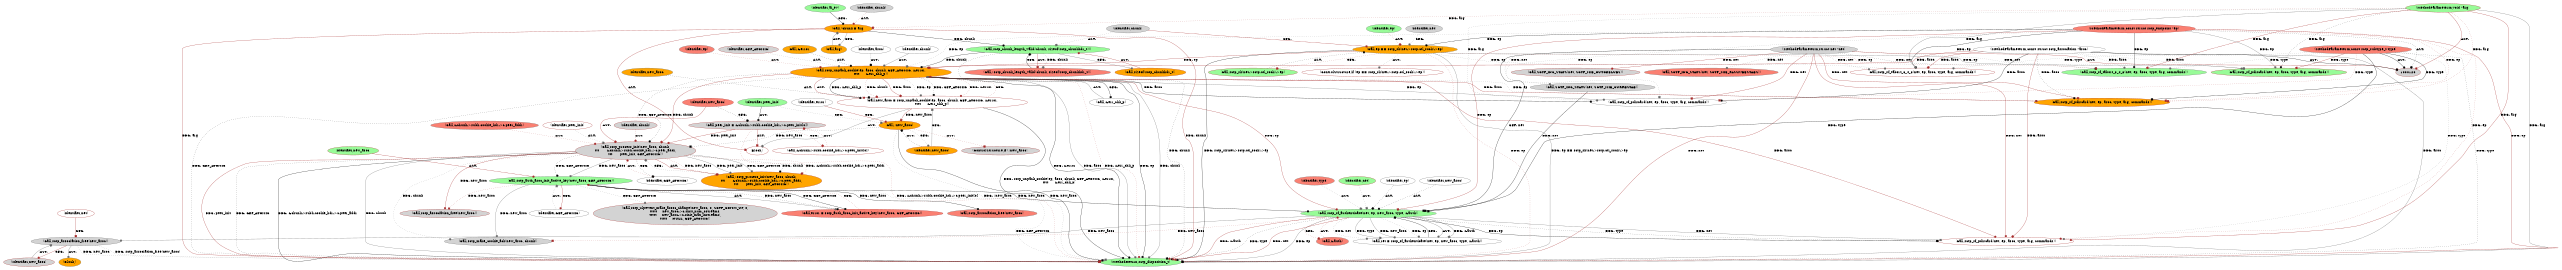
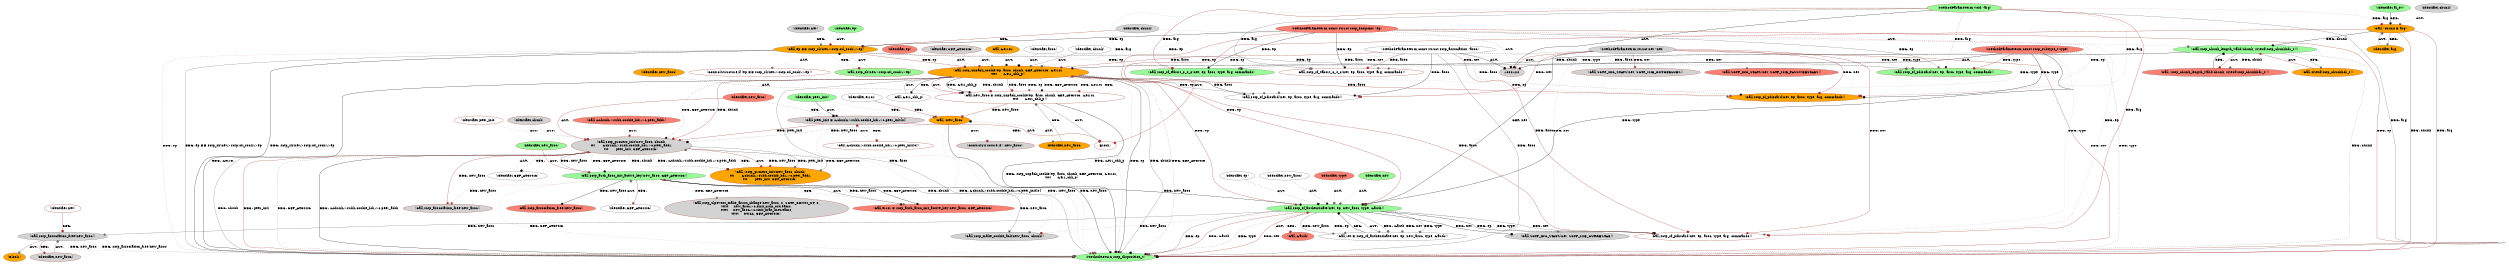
  digraph {
    node [color=gray40 fillcolor=white style=filled]
    edge [arrowhead=dot color=brown style=solid]
    n1 [fillcolor=lightgrey label="(Call,sctp_association_free(new_asoc))"]
    n2 [color=brown fillcolor=lightgrey label="(Identifier,new_asoc)"]
    n3 [fillcolor=palegreen label="(MethodReturn,sctp_disposition_t)"]
    n4 [fillcolor=orange label="(Block,)"]
    n5 [fillcolor=palegreen label="(Call,sctp_sf_authenticate(net, ep, new_asoc, type, &auth))"]
    n6 [fillcolor=salmon label="(Call,&auth)"]
    n7 [label="(Call,ret = sctp_sf_authenticate(net, ep, new_asoc, type, &auth))"]
    n8 [fillcolor=lightgrey label="(Call,SCTP_INC_STATS(net, SCTP_MIB_CURRESTAB))"]
    n9 [fillcolor=lightgrey label="(Call,sctp_make_cookie_ack(new_asoc, chunk))"]
    n10 [color=brown label="(Call,sctp_sf_pdiscard(net, ep, asoc, type, arg, commands))"]
    n11 [fillcolor=lightgrey label="(MethodParameterIn,struct net *net)"]
    n12 [color=brown label="(Call,sctp_sf_tabort_8_4_8(net, ep, asoc, type, arg, commands))"]
    n13 [color=brown fillcolor=orange label="(Call,sctp_sf_pdiscard(net, ep, asoc, type, arg, commands))"]
    n14 [color=brown fillcolor=palegreen label="(Call,sctp_sf_pdiscard(net, ep, asoc, type, arg, commands))"]
    n15 [label="(Call,sctp_sf_pdiscard(net, ep, asoc, type, arg, commands))"]
    n16 [color=brown fillcolor=lightgrey label="(Call,SCTP_INC_STATS(net, SCTP_MIB_OUTOFBLUES))"]
    n17 [fillcolor=salmon label="(Call,SCTP_INC_STATS(net, SCTP_MIB_PASSIVEESTABS))"]
    n18 [fillcolor=palegreen label="(Call,sctp_sf_tabort_8_4_8(net, ep, asoc, type, arg, commands))"]
    1000120 [color=brown fillcolor=lightgrey]
    n20 [color=brown fillcolor=orange label="(Call,sctp_unpack_cookie(ep, asoc, chunk, GFP_ATOMIC, &error,\n\t\t\t\t      &err_chk_p))"]
    n21 [color=brown fillcolor=lightgrey label="(Call,sctp_process_init(new_asoc, chunk,\n\t\t\t       &chunk->subh.cookie_hdr->c.peer_addr,\n\t\t\t       peer_init, GFP_ATOMIC))"]
    n22 [color=brown label="(Call,new_asoc = sctp_unpack_cookie(ep, asoc, chunk, GFP_ATOMIC, &error,\n\t\t\t\t      &err_chk_p))"]
    n23 [label="(Call,&err_chk_p)"]
    n24 [fillcolor=palegreen label="(Call,sctp_auth_asoc_init_active_key(new_asoc, GFP_ATOMIC))"]
    n25 [color=brown fillcolor=lightgrey label="(Call,sctp_association_free(new_asoc))"]
    n26 [label="(Identifier,GFP_ATOMIC)"]
    n27 [color=brown fillcolor=orange label="(Call,!sctp_process_init(new_asoc, chunk,\n\t\t\t       &chunk->subh.cookie_hdr->c.peer_addr,\n\t\t\t       peer_init, GFP_ATOMIC))"]
    n28 [color=brown label="(Block,)"]
    n29 [color=brown fillcolor=orange label="(Call,!new_asoc)"]
    n30 [fillcolor=orange label="(Call,ep == sctp_sk(net->sctp.ctl_sock)->ep)"]
    n31 [color=brown label="(ControlStructure,if (ep == sctp_sk(net->sctp.ctl_sock)->ep))"]
    n32 [color=brown fillcolor=palegreen label="(Call,sctp_sk(net->sctp.ctl_sock)->ep)"]
    n33 [color=brown fillcolor=salmon label="(MethodParameterIn,const struct sctp_endpoint *ep)"]
    n34 [label="(MethodParameterIn,const struct sctp_association *asoc)"]
    n35 [fillcolor=palegreen label="(Call,sctp_chunk_length_valid(chunk, sizeof(sctp_chunkhdr_t)))"]
    n36 [fillcolor=salmon label="(Call,!sctp_chunk_length_valid(chunk, sizeof(sctp_chunkhdr_t)))"]
    n37 [color=brown fillcolor=orange label="(Call,sizeof(sctp_chunkhdr_t))"]
    n38 [color=brown fillcolor=orange label="(Call,*chunk = arg)"]
-   n39 [fillcolor=orange label="(Call,arg)"]
+   n39 [fillcolor=orange label="(Identifier,arg)"]
    n40 [color=brown fillcolor=palegreen label="(MethodParameterIn,void *arg)"]
    n41 [color=brown fillcolor=salmon label="(Call,error = sctp_auth_asoc_init_active_key(new_asoc, GFP_ATOMIC))"]
    n42 [fillcolor=salmon label="(Call,sctp_association_free(new_asoc))"]
    n43 [label="(Identifier,GFP_ATOMIC)"]
    n44 [color=brown fillcolor=lightgrey label="(Call,sctp_ulpevent_make_assoc_change(new_asoc, 0, SCTP_COMM_UP, 0,\n\t\t\t\t\t     new_asoc->c.sinit_num_ostreams,\n\t\t\t\t\t     new_asoc->c.sinit_max_instreams,\n\t\t\t\t\t     NULL, GFP_ATOMIC))"]
    n45 [color=brown fillcolor=orange label="(Identifier,new_asoc)"]
    n46 [color=brown fillcolor=lightgrey label="(ControlStructure,if (!new_asoc))"]
    n47 [color=brown fillcolor=lightgrey label="(Call,peer_init = &chunk->subh.cookie_hdr->c.peer_init[0])"]
    n48 [color=brown label="(Call,&chunk->subh.cookie_hdr->c.peer_init[0])"]
    n49 [fillcolor=salmon label="(MethodParameterIn,const sctp_subtype_t type)"]
    n50 [fillcolor=salmon label="(Identifier,ep)"]
    n51 [color=brown fillcolor=lightgrey label="(Identifier,GFP_ATOMIC)"]
    n52 [label="(Identifier,ep)"]
    n53 [fillcolor=lightgrey label="(Identifier,net)"]
    n54 [fillcolor=palegreen label="(Identifier,peer_init)"]
    n55 [fillcolor=orange label="(Call,&error)"]
    n56 [label="(Identifier,error)"]
    n57 [label="(Identifier,asoc)"]
    n58 [label="(Identifier,new_asoc)"]
    n59 [fillcolor=palegreen label="(Identifier,ai_ev)"]
    n60 [fillcolor=orange label="(Identifier,new_asoc)"]
    n61 [fillcolor=palegreen label="(Identifier,ep)"]
    n62 [label="(Identifier,chunk)"]
    n63 [color=brown fillcolor=palegreen label="(Identifier,new_asoc)"]
    n64 [color=brown label="(Identifier,net)"]
    n65 [fillcolor=lightgrey label="(Identifier,chunk)"]
    n66 [fillcolor=salmon label="(Call,&chunk->subh.cookie_hdr->c.peer_addr)"]
    n67 [color=brown fillcolor=salmon label="(Identifier,new_asoc)"]
    n68 [color=brown label="(Identifier,peer_init)"]
    n69 [fillcolor=salmon label="(Identifier,type)"]
    n70 [fillcolor=lightgrey label="(Identifier,chunk)"]
    n71 [color=brown fillcolor=palegreen label="(Identifier,net)"]
    n72 [color=brown fillcolor=lightgrey label="(Identifier,chunk)"]
    n1 -> n2 [label="CFG: "]
    n1 -> n3 [arrowhead=box color=gray40 label="DDG: new_asoc" style=dotted]
    n1 -> n3 [arrowhead=box color=gray40 label="DDG: sctp_association_free(new_asoc)" style=dotted]
    n1 -> n4 [color=gray40 label="AST: "]
    n2 -> n1 [arrowhead=box color=gray40 label="AST: "]
    n5 -> n1 [color=gray40 label="DDG: new_asoc"]
    n5 -> n3 [arrowhead=box color=gray40 label="DDG: ep"]
    n5 -> n3 [arrowhead=box label="DDG: &auth"]
    n5 -> n3 [color=black label="DDG: type" style=dotted]
    n5 -> n3 [label="DDG: net"]
    n5 -> n6 [arrowhead=box label="CFG: " style=dotted]
    n5 -> n7 [color=gray40 label="AST: "]
    n5 -> n7 [arrowhead=box color=gray40 label="DDG: &auth"]
    n5 -> n7 [color=gray40 label="DDG: net" style=dotted]
    n5 -> n7 [arrowhead=box color=gray40 label="DDG: type"]
    n5 -> n7 [color=gray40 label="DDG: new_asoc"]
    n5 -> n7 [color=gray40 label="DDG: ep" style=dotted]
-   n8 -> n5 [arrowhead=box color=black label="DDG: net"]
+   n5 -> n8 [arrowhead=box color=black label="DDG: net"]
    n5 -> n9 [arrowhead=box label="DDG: new_asoc" style=dotted]
    n5 -> n10 [arrowhead=box color=gray40 label="DDG: net"]
    n5 -> n10 [color=black label="DDG: ep"]
    n5 -> n10 [arrowhead=box color=black label="DDG: type" style=dotted]
    n6 -> n5 [label="AST: " style=dotted]
    n7 -> n5 [arrowhead=box color=black label="CFG: "]
    n11 -> n3 [label="DDG: net"]
    n11 -> n5 [arrowhead=box color=black label="GFP: net"]
    n11 -> n8 [color=gray40 label="DDG: net" style=dotted]
    n11 -> n10 [label="DDG: net"]
    n11 -> n12 [color=gray40 label="DDG: net" style=dotted]
    n11 -> n13 [arrowhead=box label="DDG: net"]
    n11 -> n14 [arrowhead=box color=gray40 label="DDG: net" style=dotted]
    n11 -> n15 [arrowhead=box label="DDG: net"]
    n11 -> n16 [label="DDG: net"]
    n11 -> n17 [color=gray40 label="DDG: net" style=dotted]
    n11 -> n18 [arrowhead=box color=black label="DDG: net" style=dotted]
    n11 -> 1000120 [label="AST: "]
    n20 -> n3 [label="DDG: &err_chk_p" style=dotted]
    n20 -> n3 [color=black label="DDG: ep"]
    n20 -> n3 [color=gray40 label="DDG: chunk"]
    n20 -> n3 [arrowhead=box color=black label="DDG: GFP_ATOMIC" style=dotted]
    n20 -> n3 [color=black label="DDG: &error"]
    n20 -> n3 [color=gray40 label="DDG: asoc"]
    n20 -> n5 [label="DDG: ep"]
    n20 -> n10 [label="DDG: asoc"]
    n20 -> n13 [color=gray40 label="DDG: ep" style=dotted]
    n20 -> n13 [label="DDG: asoc"]
    n20 -> n15 [color=gray40 label="DDG: ep"]
    n20 -> n15 [color=black label="DDG: asoc"]
    n20 -> n21 [arrowhead=box label="DDG: chunk"]
    n20 -> n21 [color=black label="DDG: GFP_ATOMIC" style=dotted]
    n20 -> n22 [label="AST: "]
    n20 -> n22 [color=black label="DDG: &err_chk_p"]
    n20 -> n22 [arrowhead=box label="DDG: chunk" style=dotted]
    n20 -> n22 [arrowhead=box label="DDG: asoc"]
    n20 -> n22 [color=gray40 label="DDG: ep" style=dotted]
    n20 -> n22 [color=black label="DDG: GFP_ATOMIC" style=dotted]
    n20 -> n22 [label="DDG: &error" style=dotted]
    n20 -> n23 [color=black label="CFG: "]
    n21 -> n3 [arrowhead=box color=black label="DDG: GFP_ATOMIC" style=dotted]
    n21 -> n3 [arrowhead=box color=black label="DDG: &chunk->subh.cookie_hdr->c.peer_addr"]
    n21 -> n3 [arrowhead=box color=gray40 label="DDG: chunk"]
    n21 -> n3 [label="DDG: peer_init"]
    n21 -> n9 [color=gray40 label="DDG: chunk" style=dotted]
    n21 -> n24 [color=gray40 label="DDG: new_asoc"]
    n21 -> n24 [color=black label="DDG: GFP_ATOMIC" style=dotted]
    n21 -> n25 [label="DDG: new_asoc"]
    n21 -> n26 [arrowhead=box color=black label="CFG: " style=dotted]
    n21 -> n27 [label="AST: "]
    n21 -> n27 [label="DDG: new_asoc" style=dotted]
    n21 -> n27 [color=gray40 label="DDG: peer_init"]
    n21 -> n27 [color=gray40 label="DDG: GFP_ATOMIC"]
    n21 -> n27 [color=black label="DDG: chunk" style=dotted]
    n21 -> n27 [arrowhead=box label="DDG: &chunk->subh.cookie_hdr->c.peer_addr" style=dotted]
    n22 -> n3 [color=black label="DDG: sctp_unpack_cookie(ep, asoc, chunk, GFP_ATOMIC, &error,\n\t\t\t\t      &err_chk_p)"]
    n22 -> n20 [label="CFG: " style=dotted]
    n22 -> n28 [arrowhead=box color=gray40 label="AST: "]
    n22 -> n29 [arrowhead=box label="DDG: new_asoc"]
    n23 -> n20 [color=gray40 label="AST: "]
    n24 -> n3 [arrowhead=box color=gray40 label="DDG: GFP_ATOMIC" style=dotted]
    n24 -> n5 [color=black label="DDG: new_asoc"]
    n24 -> n9 [color=gray40 label="DDG: new_asoc"]
    n24 -> n25 [label="DDG: new_asoc" style=dotted]
    n24 -> n41 [color=gray40 label="AST: "]
    n24 -> n41 [color=black label="DDG: new_asoc" style=dotted]
    n24 -> n41 [color=black label="DDG: GFP_ATOMIC"]
    n24 -> n42 [color=black label="DDG: new_asoc"]
    n24 -> n43 [label="CFG: "]
    n24 -> n44 [color=gray40 label="DDG: GFP_ATOMIC" style=dotted]
    n26 -> n21 [label="AST: " style=dotted]
    n27 -> n21 [arrowhead=box color=gray40 label="CFG: " style=dotted]
    n29 -> n3 [arrowhead=box color=gray40 label="DDG: !new_asoc" style=dotted]
    n29 -> n3 [color=black label="DDG: new_asoc"]
    n29 -> n21 [arrowhead=box color=black label="DDG: new_asoc" style=dotted]
    n29 -> n45 [color=gray40 label="CFG: " style=dotted]
    n29 -> n46 [arrowhead=box label="AST: " style=dotted]
    n30 -> n3 [color=black label="DDG: sctp_sk(net->sctp.ctl_sock)->ep"]
    n30 -> n3 [label="DDG: ep" style=dotted]
    n30 -> n3 [color=gray40 label="DDG: ep == sctp_sk(net->sctp.ctl_sock)->ep"]
    n30 -> n12 [color=gray40 label="DDG: ep" style=dotted]
    n30 -> n14 [color=gray40 label="DDG: ep"]
    n30 -> n18 [label="DDG: ep" style=dotted]
    n30 -> n20 [arrowhead=box label="DDG: ep"]
    n30 -> n31 [color=gray40 label="AST: " style=dotted]
    n30 -> n32 [arrowhead=box label="CFG: " style=dotted]
    n32 -> n30 [color=black label="AST: " style=dotted]
    n33 -> n3 [label="DDG: ep"]
    n33 -> n5 [arrowhead=box label="DDG: ep"]
    n33 -> n10 [label="DDG: ep" style=dotted]
    n33 -> n12 [color=black label="DDG: ep"]
    n33 -> n13 [arrowhead=box label="DDG: ep" style=dotted]
    n33 -> n14 [color=gray40 label="DDG: ep"]
    n33 -> n15 [arrowhead=box color=gray40 label="DDG: ep" style=dotted]
    n33 -> n18 [color=black label="DDG: ep"]
    n33 -> 1000120 [arrowhead=box color=black label="AST: " style=dotted]
    n33 -> n20 [arrowhead=box color=gray40 label="DDG: ep" style=dotted]
    n33 -> n30 [color=black label="DDG: ep"]
    n34 -> n3 [color=gray40 label="DDG: asoc"]
    n34 -> n10 [arrowhead=box label="DDG: asoc"]
    n34 -> n12 [arrowhead=box label="DDG: asoc"]
    n34 -> n13 [color=black label="DDG: asoc" style=dotted]
    n34 -> n14 [color=gray40 label="DDG: asoc" style=dotted]
    n34 -> n15 [color=black label="DDG: asoc"]
    n34 -> n18 [color=gray40 label="DDG: asoc" style=dotted]
    n34 -> 1000120 [arrowhead=box color=black label="AST: "]
    n34 -> n20 [label="DDG: asoc"]
    n35 -> n3 [arrowhead=box color=black label="DDG: chunk" style=dotted]
    n35 -> n20 [color=black label="DDG: chunk"]
    n35 -> n36 [arrowhead=box label="AST: "]
    n35 -> n36 [arrowhead=box color=gray40 label="DDG: chunk" style=dotted]
    n35 -> n37 [color=gray40 label="CFG: "]
    n36 -> n35 [arrowhead=box color=black label="CFG: "]
    n37 -> n35 [label="AST: "]
    n38 -> n3 [label="DDG: chunk"]
    n38 -> n3 [label="DDG: arg"]
    n38 -> n28 [arrowhead=box label="AST: "]
    n38 -> n35 [color=black label="DDG: chunk"]
    n38 -> n39 [color=gray40 label="CFG: "]
    n39 -> n38 [arrowhead=box color=gray40 label="AST: "]
    n40 -> n3 [arrowhead=box color=gray40 label="DDG: arg"]
    n40 -> n10 [label="DDG: arg"]
    n40 -> n12 [arrowhead=box color=gray40 label="DDG: arg"]
    n40 -> n13 [arrowhead=box label="DDG: arg" style=dotted]
    n40 -> n14 [color=black label="DDG: arg" style=dotted]
    n40 -> n15 [color=gray40 label="DDG: arg" style=dotted]
    n40 -> n18 [arrowhead=box label="DDG: arg"]
-   n40 -> 1000120 [label="AST: "]
+   n40 -> 1000120 [color=black label="AST: "]
    n40 -> n38 [arrowhead=box label="DDG: arg" style=dotted]
    n41 -> n24 [label="CFG: " style=dotted]
    n43 -> n24 [arrowhead=box color=gray40 label="AST: " style=dotted]
    n45 -> n22 [arrowhead=box color=gray40 label="CFG: "]
    n45 -> n29 [arrowhead=box color=black label="AST: " style=dotted]
    n47 -> n3 [arrowhead=box label="DDG: &chunk->subh.cookie_hdr->c.peer_init[0]" style=dotted]
    n47 -> n21 [label="DDG: peer_init"]
    n47 -> n28 [arrowhead=box label="AST: "]
    n47 -> n48 [arrowhead=box label="CFG: " style=dotted]
    n48 -> n47 [arrowhead=box label="AST: " style=dotted]
    n49 -> n3 [arrowhead=box color=black label="DDG: type" style=dotted]
    n49 -> n5 [arrowhead=box color=black label="DDG: type"]
    n49 -> n10 [color=gray40 label="DDG: type" style=dotted]
    n49 -> n12 [color=gray40 label="DDG: type" style=dotted]
    n49 -> n13 [arrowhead=box color=black label="DDG: type"]
    n49 -> n14 [arrowhead=box label="DDG: type"]
    n49 -> n15 [arrowhead=box label="DDG: type" style=dotted]
    n49 -> n18 [color=gray40 label="DDG: type" style=dotted]
    n49 -> 1000120 [color=black label="AST: "]
    n50 -> n20 [label="AST: " style=dotted]
    n51 -> n20 [color=gray40 label="AST: " style=dotted]
    n52 -> n5 [arrowhead=box color=black label="AST: " style=dotted]
    n53 -> n30 [color=gray40 label="CFG: " style=dotted]
    n54 -> n29 [arrowhead=box color=gray40 label="CFG: " style=dotted]
    n54 -> n47 [color=black label="AST: "]
    n55 -> n20 [color=black label="AST: " style=dotted]
    n56 -> n29 [label="CFG: "]
    n57 -> n20 [arrowhead=box color=black label="AST: " style=dotted]
    n58 -> n5 [color=black label="AST: " style=dotted]
    n59 -> n38 [color=black label="CFG: "]
    n60 -> n22 [arrowhead=box color=black label="AST: " style=dotted]
    n61 -> n30 [arrowhead=box label="AST: " style=dotted]
    n62 -> n20 [color=gray40 label="AST: "]
    n63 -> n24 [label="AST: "]
    n64 -> n1 [arrowhead=box label="CFG: "]
    n65 -> n30 [label="CFG: "]
    n65 -> n35 [arrowhead=box color=gray40 label="AST: " style=dotted]
    n66 -> n21 [label="AST: " style=dotted]
    n67 -> n21 [arrowhead=box label="AST: "]
    n67 -> n47 [arrowhead=box color=black label="CFG: " style=dotted]
    n68 -> n21 [arrowhead=box color=gray40 label="AST: " style=dotted]
    n69 -> n5 [arrowhead=box color=gray40 label="AST: " style=dotted]
    n70 -> n38 [label="AST: " style=dotted]
    n71 -> n5 [arrowhead=box color=gray40 label="AST: " style=dotted]
    n72 -> n21 [label="AST: " style=dotted]
  }
